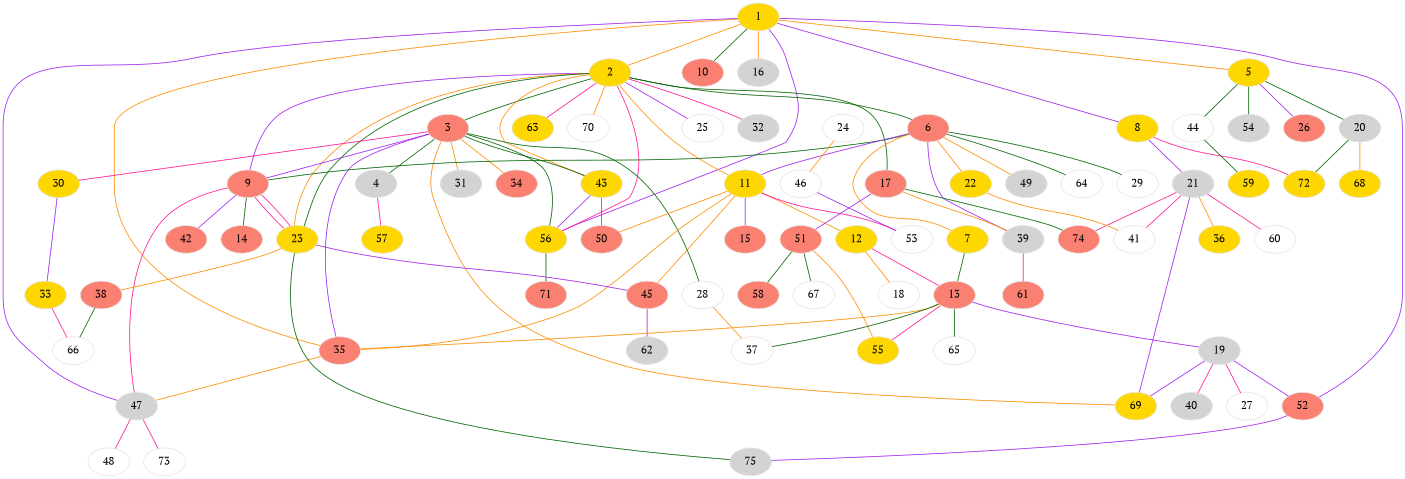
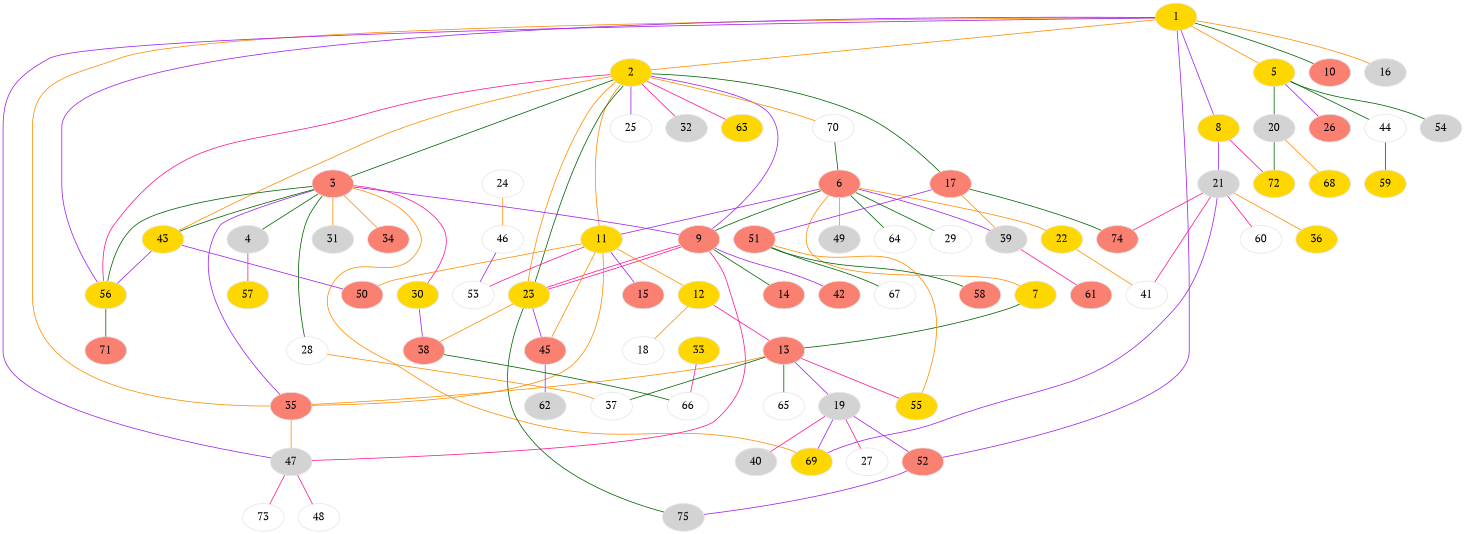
  graph {
    fontname="PT Serif"
    node [color=gray90 fillcolor=gold fontname="PT Serif" style=filled]
    edge [color=darkorange fontname="PT Serif"]
    1
    2
    5
    8
    10 [fillcolor=salmon]
    16 [fillcolor=lightgrey]
    35 [fillcolor=salmon]
    47 [fillcolor=lightgrey]
    52 [fillcolor=salmon]
    56
    3 [fillcolor=salmon]
    6 [fillcolor=salmon]
    9 [fillcolor=salmon]
    11
    17 [fillcolor=salmon]
    23
    25 [fillcolor=white]
    32 [fillcolor=lightgrey]
    43
    63
    70 [fillcolor=white]
    20 [fillcolor=lightgrey]
    26 [fillcolor=salmon]
    44 [fillcolor=white]
    54 [fillcolor=lightgrey]
    21 [fillcolor=lightgrey]
    72
    48 [fillcolor=white]
    73 [fillcolor=white]
    75 [fillcolor=lightgrey]
    71 [fillcolor=salmon]
    4 [fillcolor=lightgrey]
    28 [fillcolor=white]
    30
    31 [fillcolor=lightgrey]
    34 [fillcolor=salmon]
    69
    7
    22
    29 [fillcolor=white]
    39 [fillcolor=lightgrey]
    49 [fillcolor=lightgrey]
    64 [fillcolor=white]
    14 [fillcolor=salmon]
    42 [fillcolor=salmon]
    12
    15 [fillcolor=salmon]
    45 [fillcolor=salmon]
    50 [fillcolor=salmon]
    53 [fillcolor=white]
    51 [fillcolor=salmon]
    74 [fillcolor=salmon]
    38 [fillcolor=salmon]
    24 [fillcolor=white]
    46 [fillcolor=white]
    57
    37 [fillcolor=white]
    33
    68
    59
    13 [fillcolor=salmon]
    41 [fillcolor=white]
    61 [fillcolor=salmon]
    19 [fillcolor=lightgrey]
    55
    65 [fillcolor=white]
    36
    60 [fillcolor=white]
    18 [fillcolor=white]
    62 [fillcolor=lightgrey]
    27 [fillcolor=white]
    40 [fillcolor=lightgrey]
    58 [fillcolor=salmon]
    67 [fillcolor=white]
    66 [fillcolor=white]
    1 -- 2
    1 -- 5
    1 -- 8 [color=purple]
    1 -- 10 [color=darkgreen]
    1 -- 16
    1 -- 35
    1 -- 47 [color=purple]
    1 -- 52 [color=purple]
    1 -- 56 [color=purple]
    2 -- 56 [color=deeppink]
    2 -- 3 [color=darkgreen]
-   2 -- 6 [color=darkgreen]
+   70 -- 6 [color=darkgreen]
    2 -- 9 [color=purple]
    2 -- 11
    2 -- 17 [color=darkgreen]
    2 -- 23
    2 -- 23 [color=darkgreen]
    2 -- 25 [color=purple]
    2 -- 32 [color=deeppink]
    2 -- 43
    2 -- 63 [color=deeppink]
    2 -- 70
    5 -- 20 [color=darkgreen]
    5 -- 26 [color=purple]
    5 -- 44 [color=darkgreen]
    5 -- 54 [color=darkgreen]
    8 -- 21 [color=purple]
    8 -- 72 [color=deeppink]
    35 -- 47
    47 -- 48 [color=deeppink]
    47 -- 73 [color=deeppink]
    52 -- 75 [color=purple]
    56 -- 71 [color=darkgreen]
    3 -- 35 [color=purple]
    3 -- 56 [color=darkgreen]
    3 -- 9 [color=purple]
    3 -- 43 [color=darkgreen]
    3 -- 4 [color=darkgreen]
    3 -- 28 [color=darkgreen]
    3 -- 30 [color=deeppink]
    3 -- 31
    3 -- 34
    3 -- 69
    6 -- 9 [color=darkgreen]
    6 -- 11 [color=purple]
    6 -- 7
    6 -- 22
    6 -- 29 [color=darkgreen]
    6 -- 39 [color=purple]
    6 -- 49
    6 -- 64 [color=darkgreen]
    9 -- 47 [color=deeppink]
    9 -- 23 [color=deeppink]
    9 -- 23 [color=deeppink]
    9 -- 14 [color=darkgreen]
    9 -- 42 [color=purple]
    11 -- 35
    11 -- 12
    11 -- 15 [color=purple]
    11 -- 45
    11 -- 50
    11 -- 53 [color=deeppink]
    17 -- 39
    17 -- 51 [color=purple]
    17 -- 74 [color=darkgreen]
    23 -- 75 [color=darkgreen]
    23 -- 45 [color=purple]
    23 -- 38
    43 -- 56 [color=purple]
    43 -- 50 [color=purple]
    20 -- 72 [color=darkgreen]
    20 -- 68
    44 -- 59 [color=darkgreen]
    21 -- 69 [color=purple]
    21 -- 74 [color=deeppink]
    21 -- 41 [color=deeppink]
    21 -- 36
    21 -- 60 [color=deeppink]
    4 -- 57 [color=deeppink]
    28 -- 37
-   30 -- 33 [color=purple]
+   30 -- 38 [color=purple]
    7 -- 13 [color=darkgreen]
    22 -- 41
    39 -- 61 [color=deeppink]
    12 -- 13 [color=deeppink]
    12 -- 18
    45 -- 62 [color=purple]
    51 -- 55
    51 -- 58 [color=darkgreen]
    51 -- 67 [color=darkgreen]
    38 -- 66 [color=darkgreen]
    24 -- 46
    46 -- 53 [color=purple]
    33 -- 66 [color=deeppink]
    13 -- 35
    13 -- 37 [color=darkgreen]
    13 -- 19 [color=purple]
    13 -- 55 [color=deeppink]
    13 -- 65 [color=darkgreen]
    19 -- 52 [color=purple]
    19 -- 69 [color=purple]
    19 -- 27 [color=deeppink]
    19 -- 40 [color=deeppink]
  }
